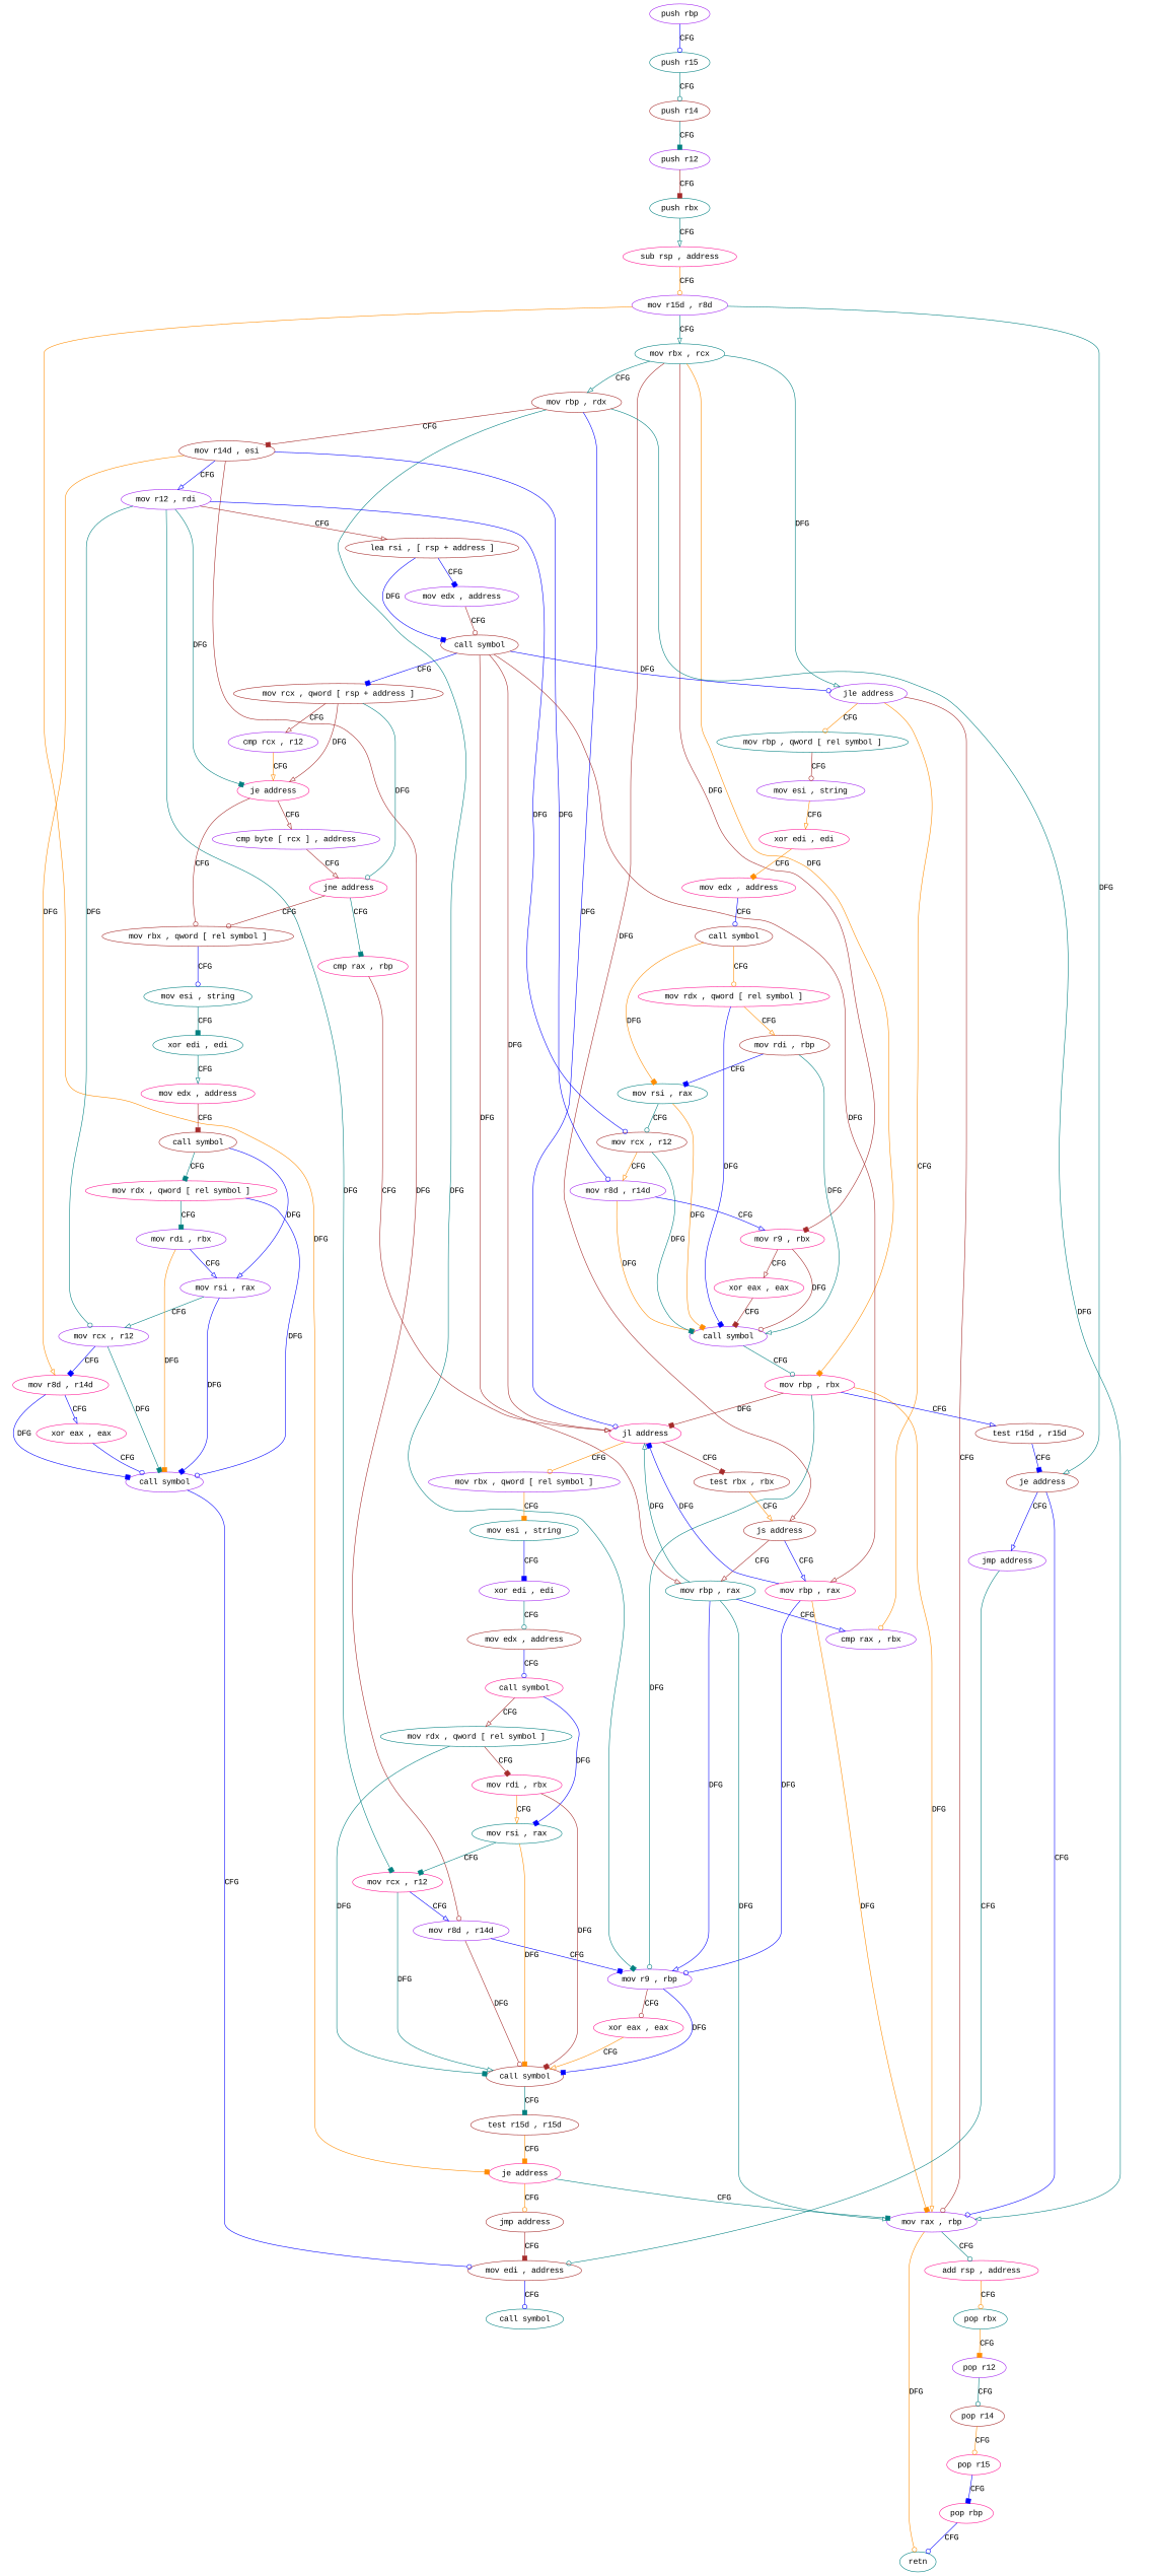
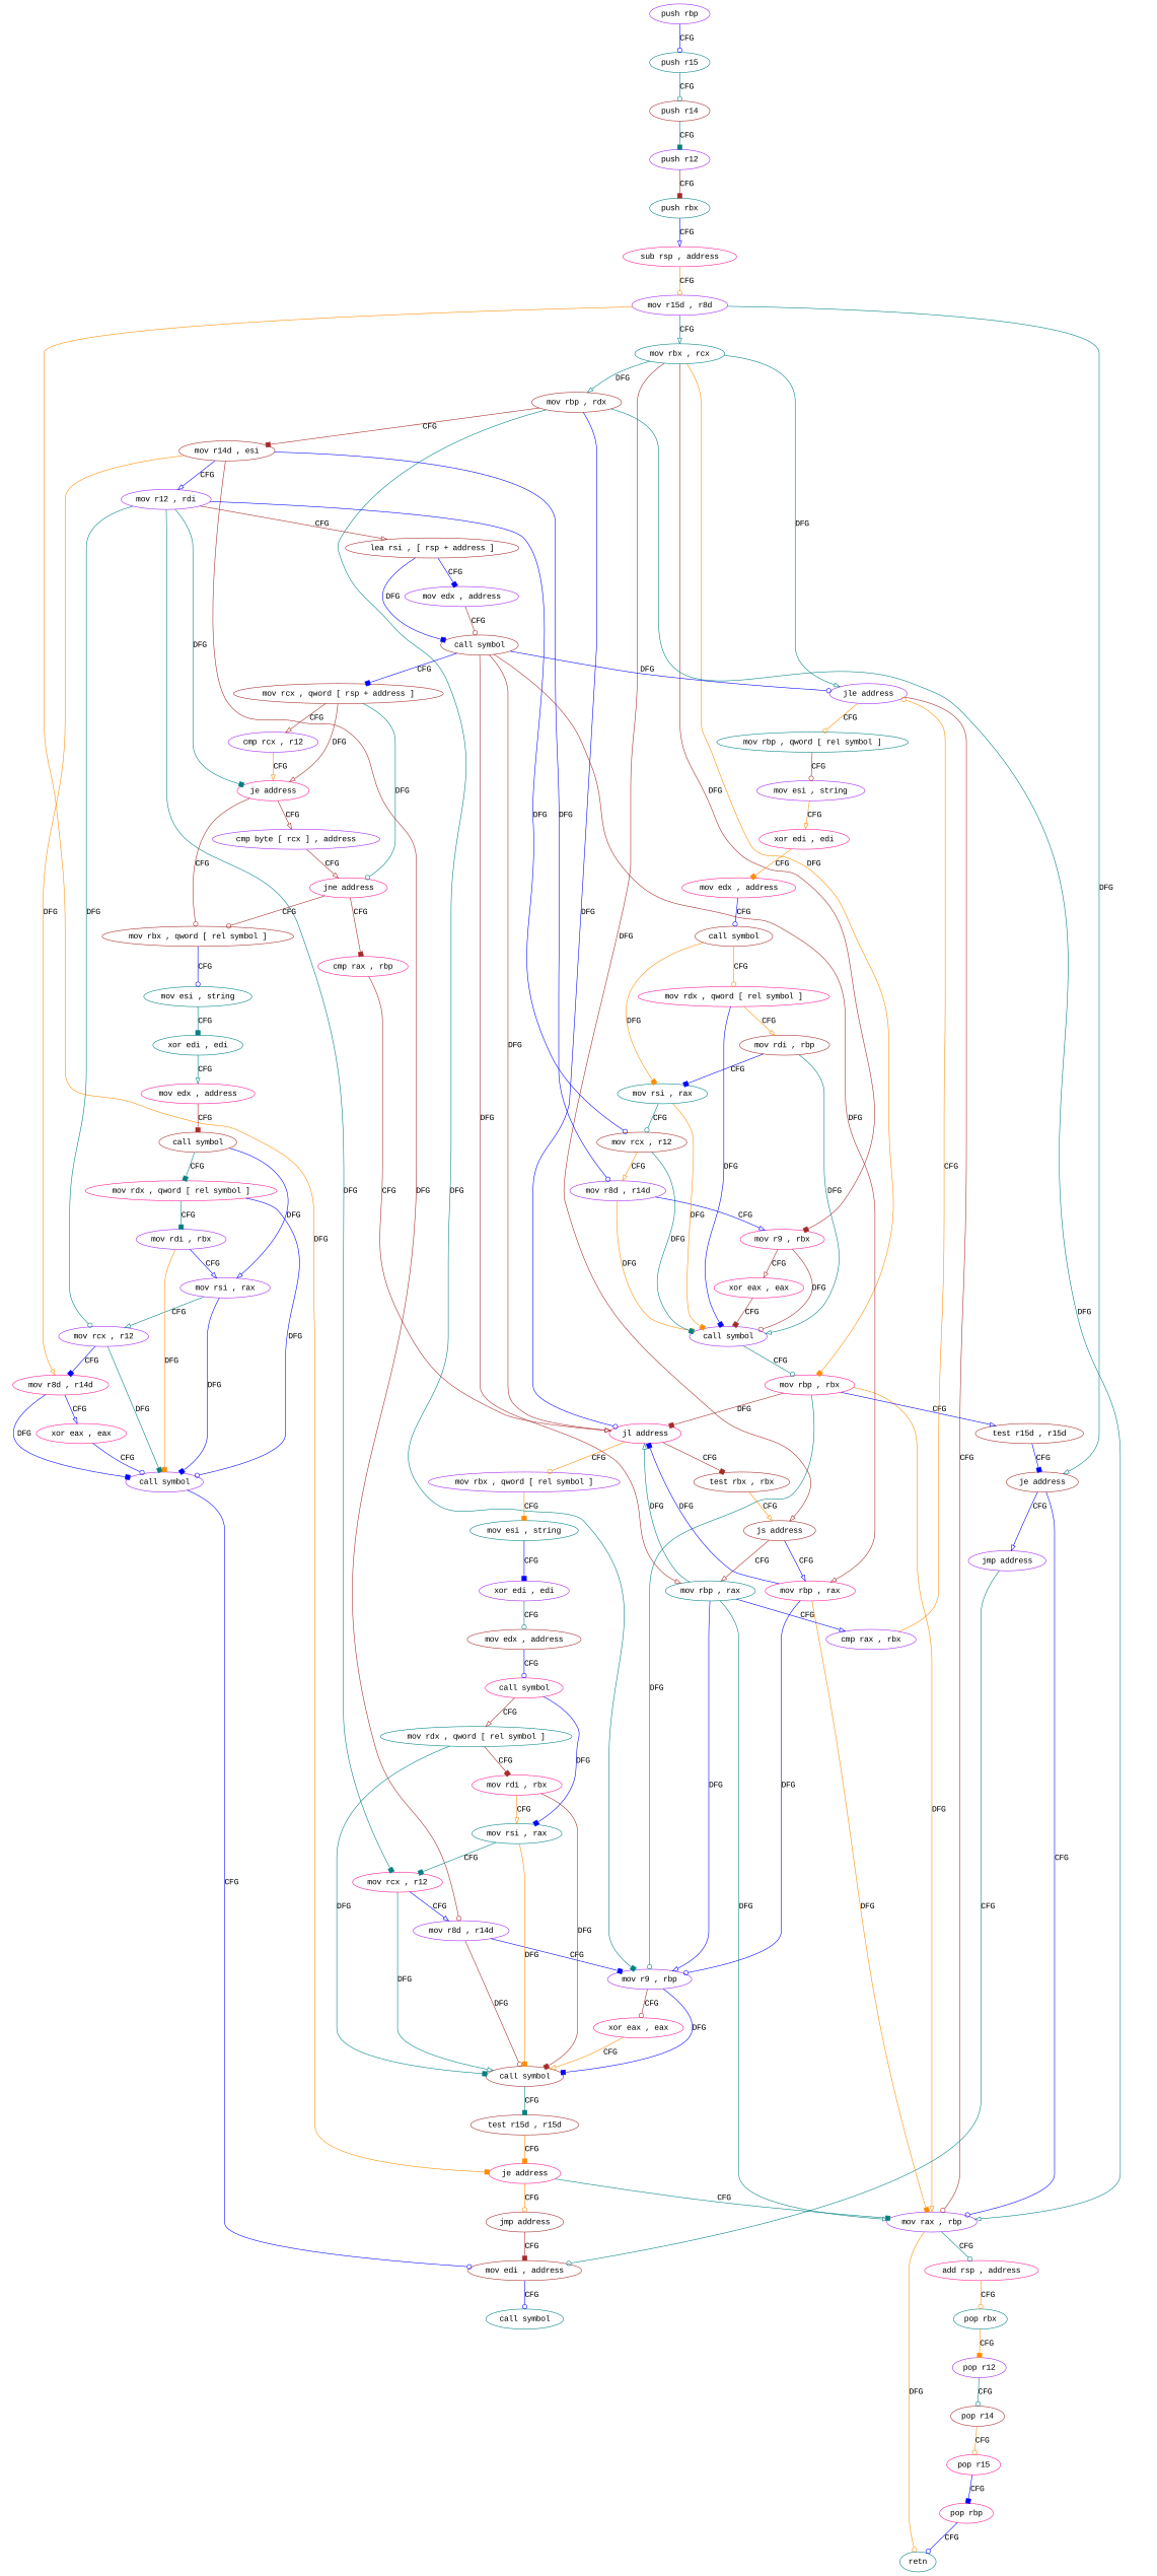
  digraph {
    fontname="Liberation Mono"
    node [color=deeppink fontname="Liberation Mono"]
    edge [arrowhead=box color=blue fontname="Liberation Mono"]
    n1 [color=purple label="push rbp"]
    n2 [color=teal label="push r15"]
    n3 [color=brown label="push r14"]
    n4 [color=purple label="push r12"]
    n5 [color=teal label="push rbx"]
    n6 [label="sub rsp , address"]
    n7 [color=purple label="mov r15d , r8d"]
    n8 [color=teal label="mov rbx , rcx"]
    n9 [label="je address"]
    n10 [color=brown label="je address"]
    n11 [color=brown label="mov rbp , rdx"]
    n12 [color=brown label="js address"]
    n13 [color=purple label="jle address"]
    n14 [label="mov r9 , rbx"]
    n15 [label="mov rbp , rbx"]
    n16 [color=purple label="mov rax , rbp"]
    n17 [color=brown label="jmp address"]
    n18 [color=purple label="jmp address"]
    n19 [color=brown label="mov r14d , esi"]
    n20 [label="jl address"]
    n21 [color=purple label="mov r9 , rbp"]
    n22 [label="mov rbp , rax"]
    n23 [color=teal label="mov rbp , rax"]
    n24 [color=teal label="mov rbp , qword [ rel symbol ]"]
    n25 [color=purple label="call symbol"]
    n26 [label="xor eax , eax"]
    n27 [color=brown label="test r15d , r15d"]
    n28 [color=purple label="mov r12 , rdi"]
    n29 [label="mov r8d , r14d"]
    n30 [color=purple label="mov r8d , r14d"]
    n31 [color=purple label="mov r8d , r14d"]
    n32 [color=purple label="mov rbx , qword [ rel symbol ]"]
    n33 [color=brown label="test rbx , rbx"]
    n34 [color=brown label="call symbol"]
    n35 [label="xor eax , eax"]
    n36 [label="add rsp , address"]
    n37 [color=teal label=retn]
    n38 [color=brown label="lea rsi , [ rsp + address ]"]
    n39 [label="je address"]
    n40 [color=purple label="mov rcx , r12"]
    n41 [label="mov rcx , r12"]
    n42 [color=brown label="mov rcx , r12"]
    n43 [color=purple label="call symbol"]
    n44 [label="xor eax , eax"]
    n45 [color=purple label="mov edx , address"]
    n46 [color=brown label="call symbol"]
    n47 [color=brown label="mov rbx , qword [ rel symbol ]"]
    n48 [color=purple label="cmp byte [ rcx ] , address"]
    n49 [color=brown label="mov rcx , qword [ rsp + address ]"]
    n50 [color=purple label="cmp rcx , r12"]
    n51 [label="jne address"]
    n52 [color=purple label="cmp rax , rbx"]
    n53 [label="cmp rax , rbp"]
    n54 [color=teal label="mov esi , string"]
    n55 [color=teal label="xor edi , edi"]
    n56 [label="mov edx , address"]
    n57 [color=brown label="call symbol"]
    n58 [label="mov rdx , qword [ rel symbol ]"]
    n59 [color=purple label="mov rsi , rax"]
    n60 [color=purple label="mov rdi , rbx"]
    n61 [color=brown label="mov edi , address"]
    n62 [color=teal label="call symbol"]
    n63 [color=teal label="mov esi , string"]
    n64 [color=purple label="xor edi , edi"]
    n65 [color=brown label="mov edx , address"]
    n66 [label="call symbol"]
    n67 [color=teal label="mov rdx , qword [ rel symbol ]"]
    n68 [color=teal label="mov rsi , rax"]
    n69 [label="mov rdi , rbx"]
    n70 [color=brown label="test r15d , r15d"]
    n71 [color=teal label="pop rbx"]
    n72 [color=purple label="pop r12"]
    n73 [color=brown label="pop r14"]
    n74 [label="pop r15"]
    n75 [label="pop rbp"]
    n76 [color=purple label="mov esi , string"]
    n77 [label="xor edi , edi"]
    n78 [label="mov edx , address"]
    n79 [color=brown label="call symbol"]
    n80 [label="mov rdx , qword [ rel symbol ]"]
    n81 [color=teal label="mov rsi , rax"]
    n82 [color=brown label="mov rdi , rbp"]
    n1 -> n2 [arrowhead=odot label=CFG]
    n2 -> n3 [arrowhead=odot color=teal label=CFG]
    n3 -> n4 [color=teal label=CFG]
    n4 -> n5 [color=brown label=CFG]
-   n5 -> n6 [arrowhead=onormal color=teal label=CFG]
+   n5 -> n6 [arrowhead=onormal label=CFG]
    n6 -> n7 [arrowhead=odot color=darkorange label=CFG]
    n7 -> n8 [arrowhead=onormal color=teal label=CFG]
    n7 -> n9 [color=darkorange label=DFG]
    n7 -> n10 [arrowhead=onormal color=teal label=DFG]
-   n8 -> n11 [arrowhead=onormal color=teal label=CFG]
+   n8 -> n11 [arrowhead=onormal color=teal label=DFG]
    n8 -> n12 [arrowhead=onormal color=brown label=DFG]
    n8 -> n13 [arrowhead=onormal color=teal label=DFG]
    n8 -> n14 [color=brown label=DFG]
    n8 -> n15 [color=darkorange label=DFG]
    n9 -> n16 [color=teal label=CFG]
    n9 -> n17 [arrowhead=odot color=darkorange label=CFG]
    n10 -> n16 [arrowhead=odot label=CFG]
    n10 -> n18 [arrowhead=onormal label=CFG]
    n11 -> n16 [arrowhead=onormal color=teal label=DFG]
    n11 -> n19 [color=brown label=CFG]
    n11 -> n20 [arrowhead=odot label=DFG]
    n11 -> n21 [color=teal label=DFG]
    n12 -> n22 [arrowhead=onormal label=CFG]
    n12 -> n23 [arrowhead=onormal color=brown label=CFG]
    n13 -> n16 [arrowhead=odot color=brown label=CFG]
    n13 -> n24 [arrowhead=odot color=darkorange label=CFG]
    n14 -> n25 [arrowhead=odot color=brown label=DFG]
    n14 -> n26 [arrowhead=onormal color=brown label=CFG]
    n15 -> n16 [arrowhead=onormal color=darkorange label=DFG]
    n15 -> n20 [color=brown label=DFG]
    n15 -> n21 [arrowhead=odot color=teal label=DFG]
    n15 -> n27 [arrowhead=onormal label=CFG]
    n16 -> n36 [arrowhead=odot color=teal label=CFG]
    n16 -> n37 [arrowhead=odot color=darkorange label=DFG]
    n17 -> n61 [color=brown label=CFG]
    n18 -> n61 [arrowhead=odot color=teal label=CFG]
    n19 -> n28 [arrowhead=onormal label=CFG]
    n19 -> n29 [arrowhead=onormal color=darkorange label=DFG]
    n19 -> n30 [arrowhead=odot color=brown label=DFG]
    n19 -> n31 [arrowhead=odot label=DFG]
    n20 -> n32 [arrowhead=odot color=darkorange label=CFG]
    n20 -> n33 [color=brown label=CFG]
    n21 -> n34 [label=DFG]
    n21 -> n35 [arrowhead=odot color=brown label=CFG]
    n22 -> n16 [color=darkorange label=DFG]
    n22 -> n20 [label=DFG]
    n22 -> n21 [arrowhead=odot label=DFG]
    n23 -> n16 [arrowhead=onormal color=teal label=DFG]
    n23 -> n20 [arrowhead=onormal color=teal label=DFG]
    n23 -> n21 [arrowhead=onormal label=DFG]
    n23 -> n52 [arrowhead=onormal label=CFG]
    n24 -> n76 [arrowhead=odot color=brown label=CFG]
    n25 -> n15 [arrowhead=odot color=teal label=CFG]
    n26 -> n25 [color=brown label=CFG]
    n27 -> n10 [label=CFG]
    n28 -> n38 [arrowhead=onormal color=brown label=CFG]
    n28 -> n39 [color=teal label=DFG]
    n28 -> n40 [arrowhead=odot color=teal label=DFG]
    n28 -> n41 [color=teal label=DFG]
    n28 -> n42 [arrowhead=odot label=DFG]
    n29 -> n43 [label=DFG]
    n29 -> n44 [arrowhead=onormal label=CFG]
    n30 -> n21 [label=CFG]
    n30 -> n34 [arrowhead=odot color=brown label=DFG]
    n31 -> n14 [arrowhead=onormal label=CFG]
    n31 -> n25 [arrowhead=odot color=darkorange label=DFG]
    n32 -> n63 [color=darkorange label=CFG]
    n33 -> n12 [arrowhead=onormal color=darkorange label=CFG]
    n34 -> n70 [color=teal label=CFG]
    n35 -> n34 [arrowhead=onormal color=darkorange label=CFG]
    n36 -> n71 [arrowhead=odot color=darkorange label=CFG]
    n38 -> n45 [label=CFG]
    n38 -> n46 [label=DFG]
    n39 -> n47 [arrowhead=odot color=brown label=CFG]
    n39 -> n48 [arrowhead=onormal color=brown label=CFG]
    n40 -> n29 [label=CFG]
    n40 -> n43 [color=teal label=DFG]
    n41 -> n30 [arrowhead=onormal label=CFG]
    n41 -> n34 [arrowhead=onormal color=teal label=DFG]
    n42 -> n25 [color=teal label=DFG]
    n42 -> n31 [arrowhead=onormal color=darkorange label=CFG]
    n43 -> n61 [arrowhead=odot label=CFG]
    n44 -> n43 [arrowhead=odot label=CFG]
    n45 -> n46 [arrowhead=odot color=brown label=CFG]
    n46 -> n13 [arrowhead=odot label=DFG]
    n46 -> n20 [arrowhead=onormal color=brown label=DFG]
    n46 -> n22 [arrowhead=onormal color=brown label=DFG]
    n46 -> n23 [arrowhead=onormal color=brown label=DFG]
    n46 -> n49 [label=CFG]
    n47 -> n54 [arrowhead=odot label=CFG]
    n48 -> n51 [arrowhead=onormal color=brown label=CFG]
    n49 -> n39 [arrowhead=onormal color=brown label=DFG]
    n49 -> n50 [arrowhead=onormal color=brown label=CFG]
    n49 -> n51 [arrowhead=odot color=teal label=DFG]
    n50 -> n39 [arrowhead=onormal color=darkorange label=CFG]
    n51 -> n47 [arrowhead=odot color=brown label=CFG]
-   n51 -> n53 [color=teal label=CFG]
-   n13 -> n52 [arrowhead=odot color=darkorange label=CFG]
+   n51 -> n53 [color=brown label=CFG]
+   n52 -> n13 [arrowhead=odot color=darkorange label=CFG]
    n53 -> n20 [arrowhead=onormal color=brown label=CFG]
    n54 -> n55 [color=teal label=CFG]
    n55 -> n56 [arrowhead=onormal color=teal label=CFG]
    n56 -> n57 [color=brown label=CFG]
    n57 -> n58 [color=teal label=CFG]
    n57 -> n59 [arrowhead=onormal label=DFG]
    n58 -> n43 [arrowhead=odot label=DFG]
    n58 -> n60 [color=teal label=CFG]
    n59 -> n40 [arrowhead=onormal color=teal label=CFG]
    n59 -> n43 [label=DFG]
    n60 -> n43 [color=darkorange label=DFG]
    n60 -> n59 [arrowhead=onormal label=CFG]
    n61 -> n62 [arrowhead=odot label=CFG]
    n63 -> n64 [label=CFG]
    n64 -> n65 [arrowhead=odot color=teal label=CFG]
    n65 -> n66 [arrowhead=odot label=CFG]
    n66 -> n67 [arrowhead=onormal color=brown label=CFG]
    n66 -> n68 [label=DFG]
    n67 -> n34 [color=teal label=DFG]
    n67 -> n69 [color=brown label=CFG]
    n68 -> n34 [color=darkorange label=DFG]
    n68 -> n41 [color=teal label=CFG]
    n69 -> n34 [color=brown label=DFG]
    n69 -> n68 [arrowhead=onormal color=darkorange label=CFG]
    n70 -> n9 [color=darkorange label=CFG]
    n71 -> n72 [color=darkorange label=CFG]
    n72 -> n73 [arrowhead=odot color=teal label=CFG]
    n73 -> n74 [arrowhead=odot color=darkorange label=CFG]
    n74 -> n75 [label=CFG]
    n75 -> n37 [arrowhead=odot label=CFG]
    n76 -> n77 [arrowhead=onormal color=darkorange label=CFG]
    n77 -> n78 [color=darkorange label=CFG]
    n78 -> n79 [arrowhead=odot label=CFG]
    n79 -> n80 [arrowhead=odot color=darkorange label=CFG]
    n79 -> n81 [color=darkorange label=DFG]
    n80 -> n25 [label=DFG]
    n80 -> n82 [arrowhead=onormal color=darkorange label=CFG]
    n81 -> n25 [color=darkorange label=DFG]
    n81 -> n42 [arrowhead=odot color=teal label=CFG]
    n82 -> n25 [arrowhead=onormal color=teal label=DFG]
    n82 -> n81 [label=CFG]
  }
